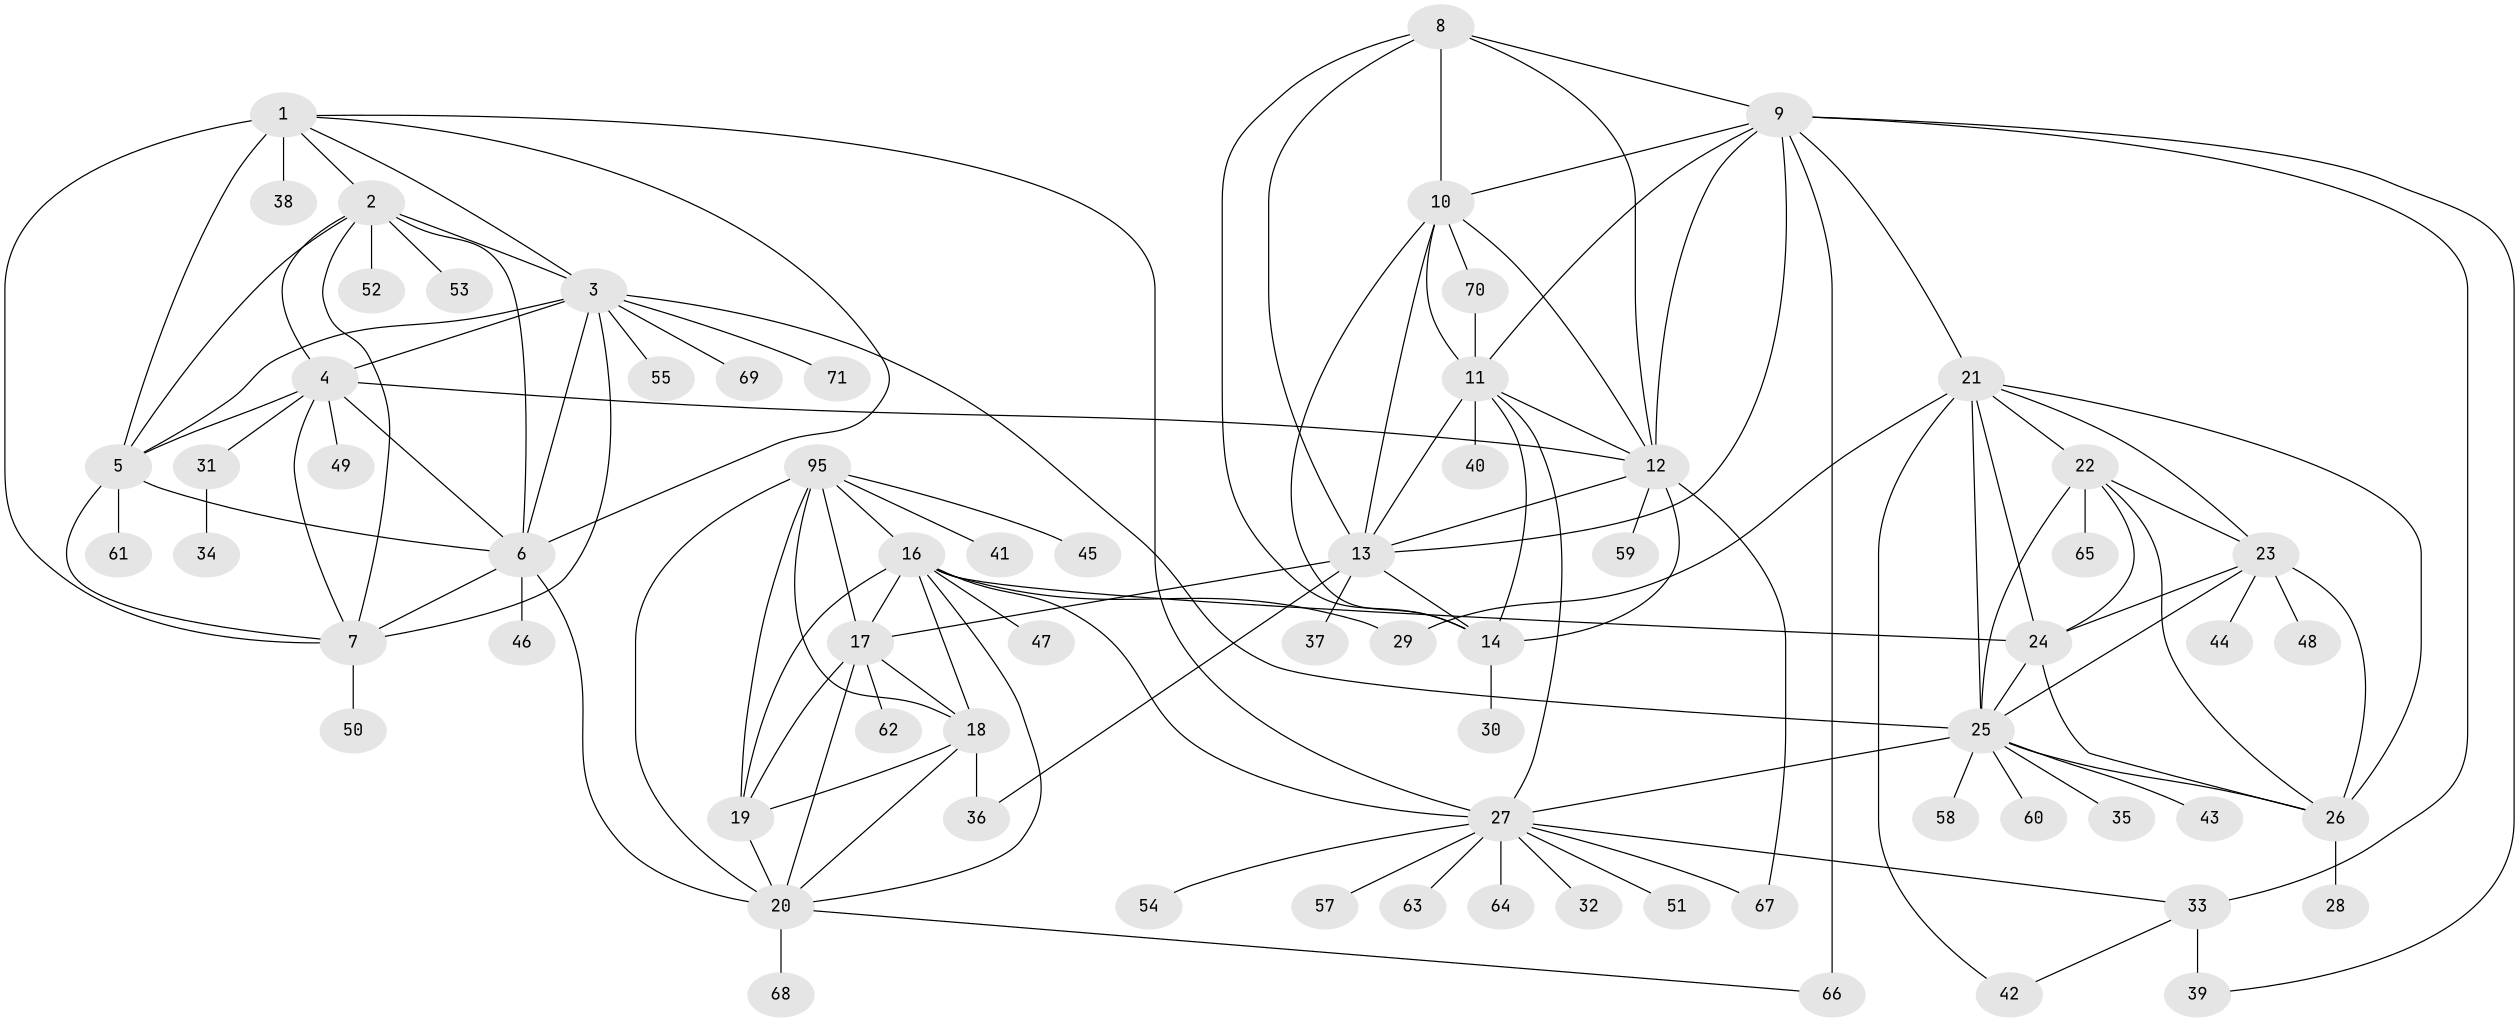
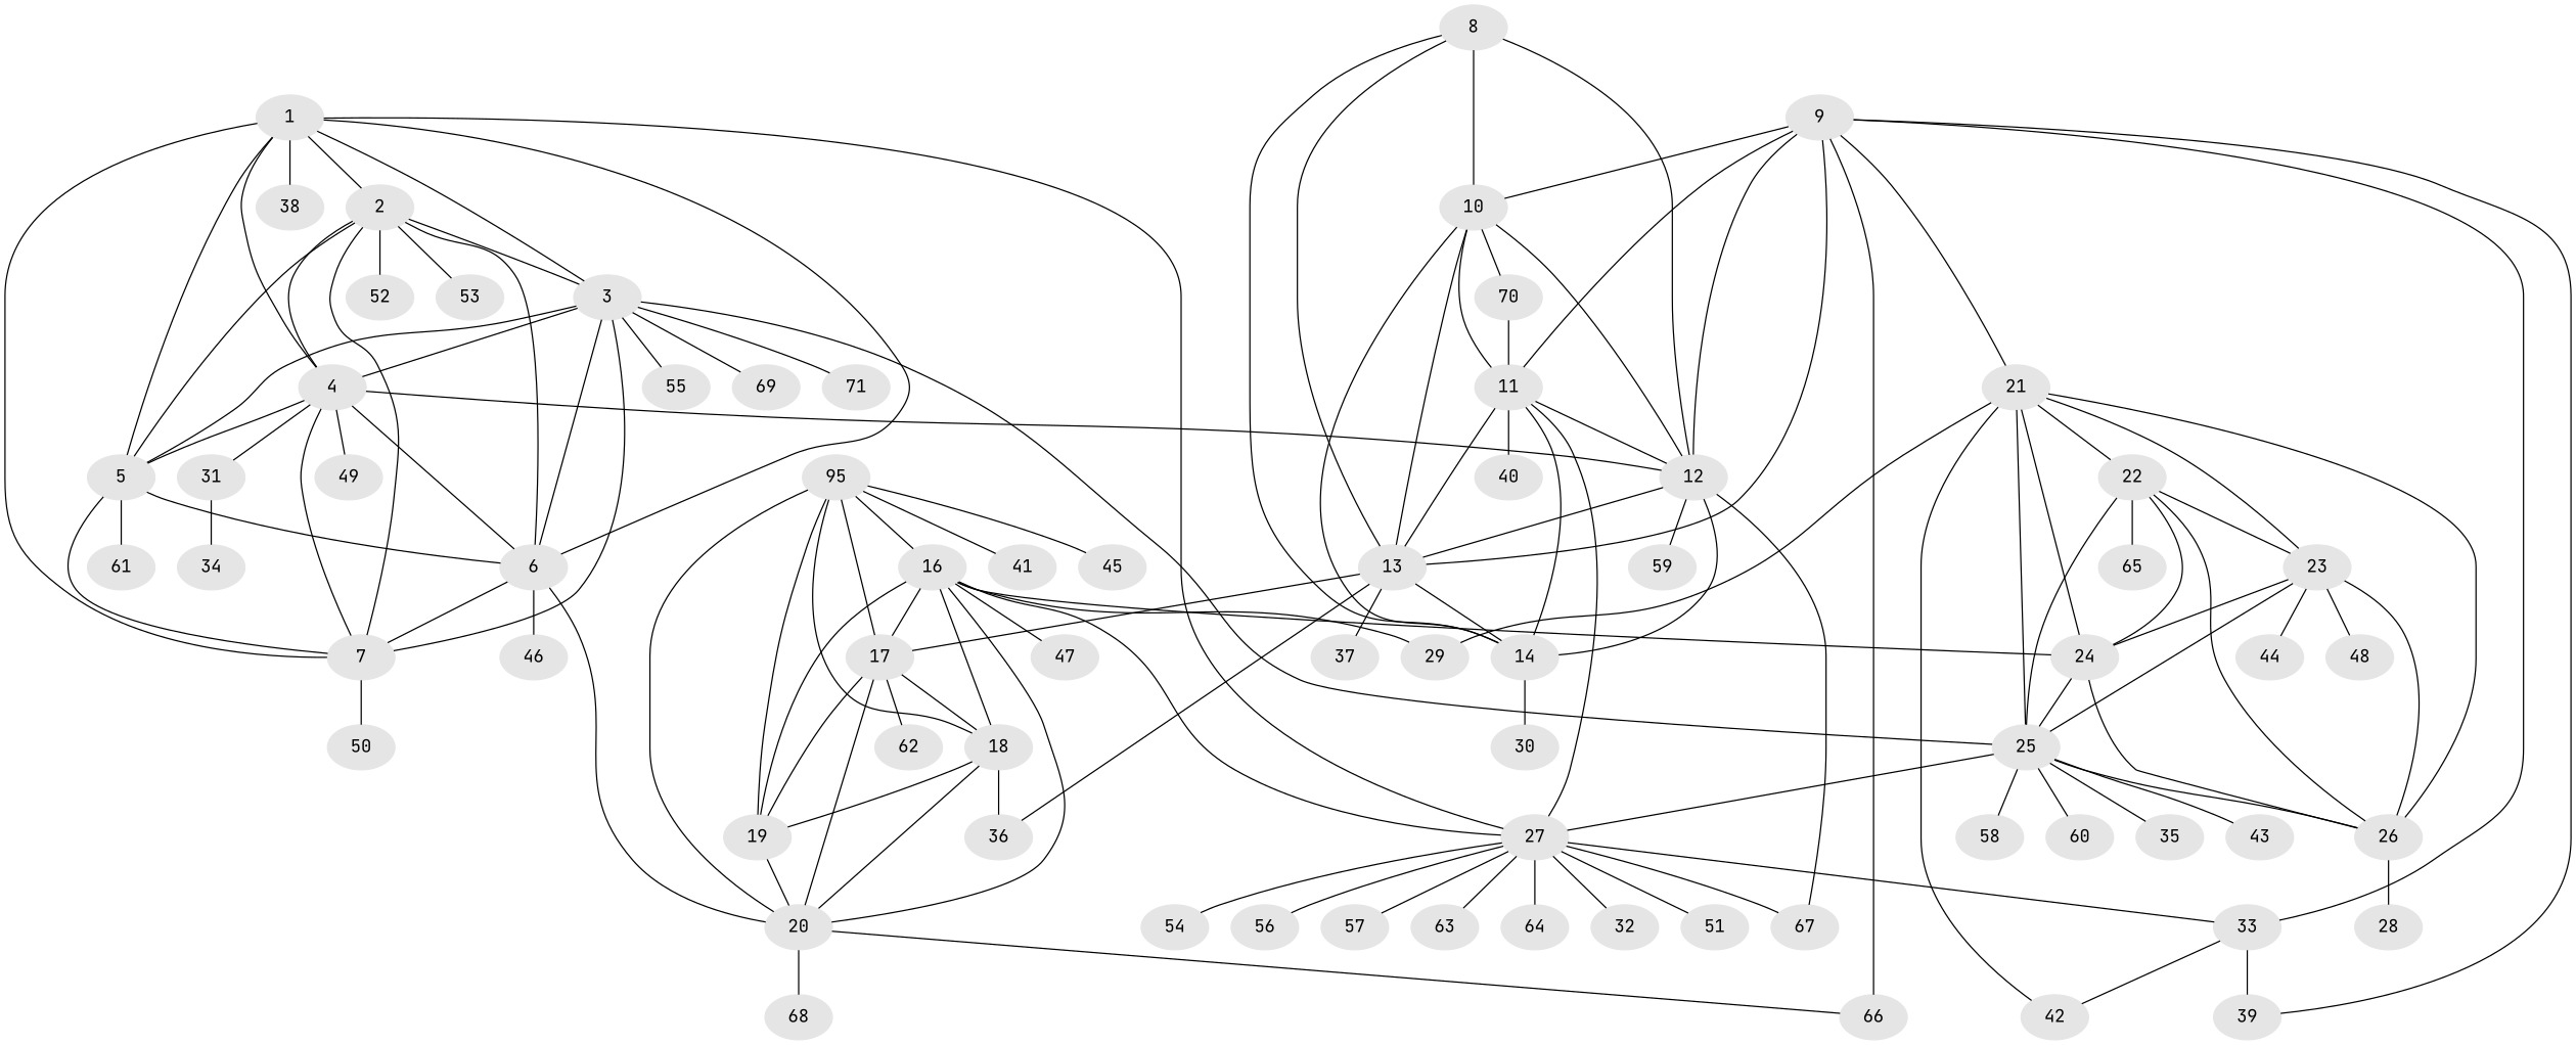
  graph {
    fontname="JetBrains Mono"
    node [color=gray90 fontname="JetBrains Mono" style=filled]
    edge [fontname="JetBrains Mono" weight=1.0]
    1
    2
    3
    4
    5
    6
    7
    27
    38
    52
    53
    25
    55
    69
    71
    12
    31
    49
    61
    20
    46
    50
    33
    67
    32
    51
    54
+   56
    57
    63
    64
    26
    35
    43
    58
    60
    13
    14
    59
    34
    66
    68
    8
    9
    10
    11
    21
    39
    70
    40
    17
    36
    37
    30
    24
    29
    22
    23
    42
    18
    19
    62
    n63 [label=95]
    16
    41
    45
    47
    65
    44
    48
    28
    1 -- 2
    1 -- 3
+   1 -- 4
    1 -- 5
    1 -- 6
    1 -- 7
    1 -- 27
    1 -- 38 [weight=2.0]
    2 -- 3
    2 -- 4
    2 -- 5
    2 -- 6
    2 -- 7
    2 -- 52
    2 -- 53
    3 -- 4
    3 -- 5
    3 -- 6
    3 -- 7
    3 -- 25
    3 -- 55
    3 -- 69
    3 -- 71
    4 -- 5
    4 -- 6
    4 -- 7
    4 -- 12
    4 -- 31 [weight=2.0]
    4 -- 49
    5 -- 6
    5 -- 7
    5 -- 61
    6 -- 7
    6 -- 20
    6 -- 46
    7 -- 50
    27 -- 33
    27 -- 67
    27 -- 32 [weight=2.0]
    27 -- 51 [weight=2.0]
    27 -- 54 [weight=3.0]
+   27 -- 56
    27 -- 57
    27 -- 63
    27 -- 64 [weight=3.0]
    25 -- 27
    25 -- 26
    25 -- 35
    25 -- 43
    25 -- 58
    25 -- 60
    12 -- 67
    12 -- 13
    12 -- 14
    12 -- 59
    31 -- 34
    20 -- 66
    20 -- 68
    33 -- 39 [weight=2.0]
    33 -- 42
    26 -- 28
    13 -- 14
    13 -- 17
    13 -- 36
    13 -- 37 [weight=3.0]
    14 -- 30 [weight=2.0]
    8 -- 12
    8 -- 13
    8 -- 14
-   8 -- 9
    8 -- 10
    9 -- 12
    9 -- 33
    9 -- 13
    9 -- 66 [weight=2.0]
    9 -- 10
    9 -- 11
    9 -- 21
    9 -- 39
    10 -- 12
    10 -- 13
    10 -- 14
    10 -- 11
    10 -- 70
    11 -- 27
    11 -- 12
    11 -- 13
    11 -- 14
    11 -- 40 [weight=2.0]
    21 -- 25 [weight=2.0]
    21 -- 26 [weight=2.0]
    21 -- 24 [weight=2.0]
    21 -- 29
    21 -- 22 [weight=2.0]
    21 -- 23 [weight=2.0]
    21 -- 42
    70 -- 11
    17 -- 20
    17 -- 18
    17 -- 19
    17 -- 62
    24 -- 25
    24 -- 26
    22 -- 25
    22 -- 26
    22 -- 24
    22 -- 23
    22 -- 65 [weight=2.0]
    23 -- 25
    23 -- 26
    23 -- 24
    23 -- 44
    23 -- 48
    18 -- 20
    18 -- 36
    18 -- 19
    19 -- 20
    n63 -- 20 [weight=2.0]
    n63 -- 17 [weight=2.0]
    n63 -- 18 [weight=5.0]
    n63 -- 19 [weight=2.0]
    n63 -- 16 [weight=2.0]
    n63 -- 41
    n63 -- 45
    16 -- 27
    16 -- 20
    16 -- 17
    16 -- 24
    16 -- 29 [weight=7.0]
    16 -- 18
    16 -- 19
    16 -- 47
  }
